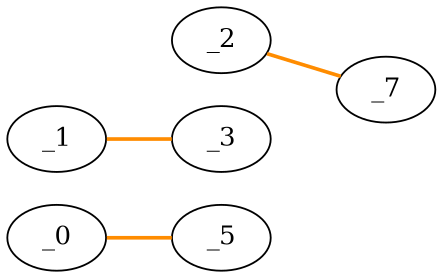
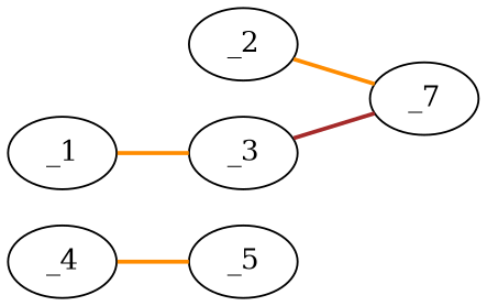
  graph {
    rankdir=LR
    edge [color=darkorange style=bold]
-   _0 [x=0.73 y=2.87]
+   _0 [x=0.73 y=2.87 label=_4]
    _5 [x=0.305598 y=2.47621]
    _2 [x=0.867756 y=0.646063]
    n4 [label=_7 x=2.52707 y=0.532266]
    _1 [x=1.53832 y=3.08887]
    _3 [x=0.392821 y=1.59506]
    _0 -- _5
    _2 -- n4
    _1 -- _3
+   _3 -- n4 [color=brown]
  }
